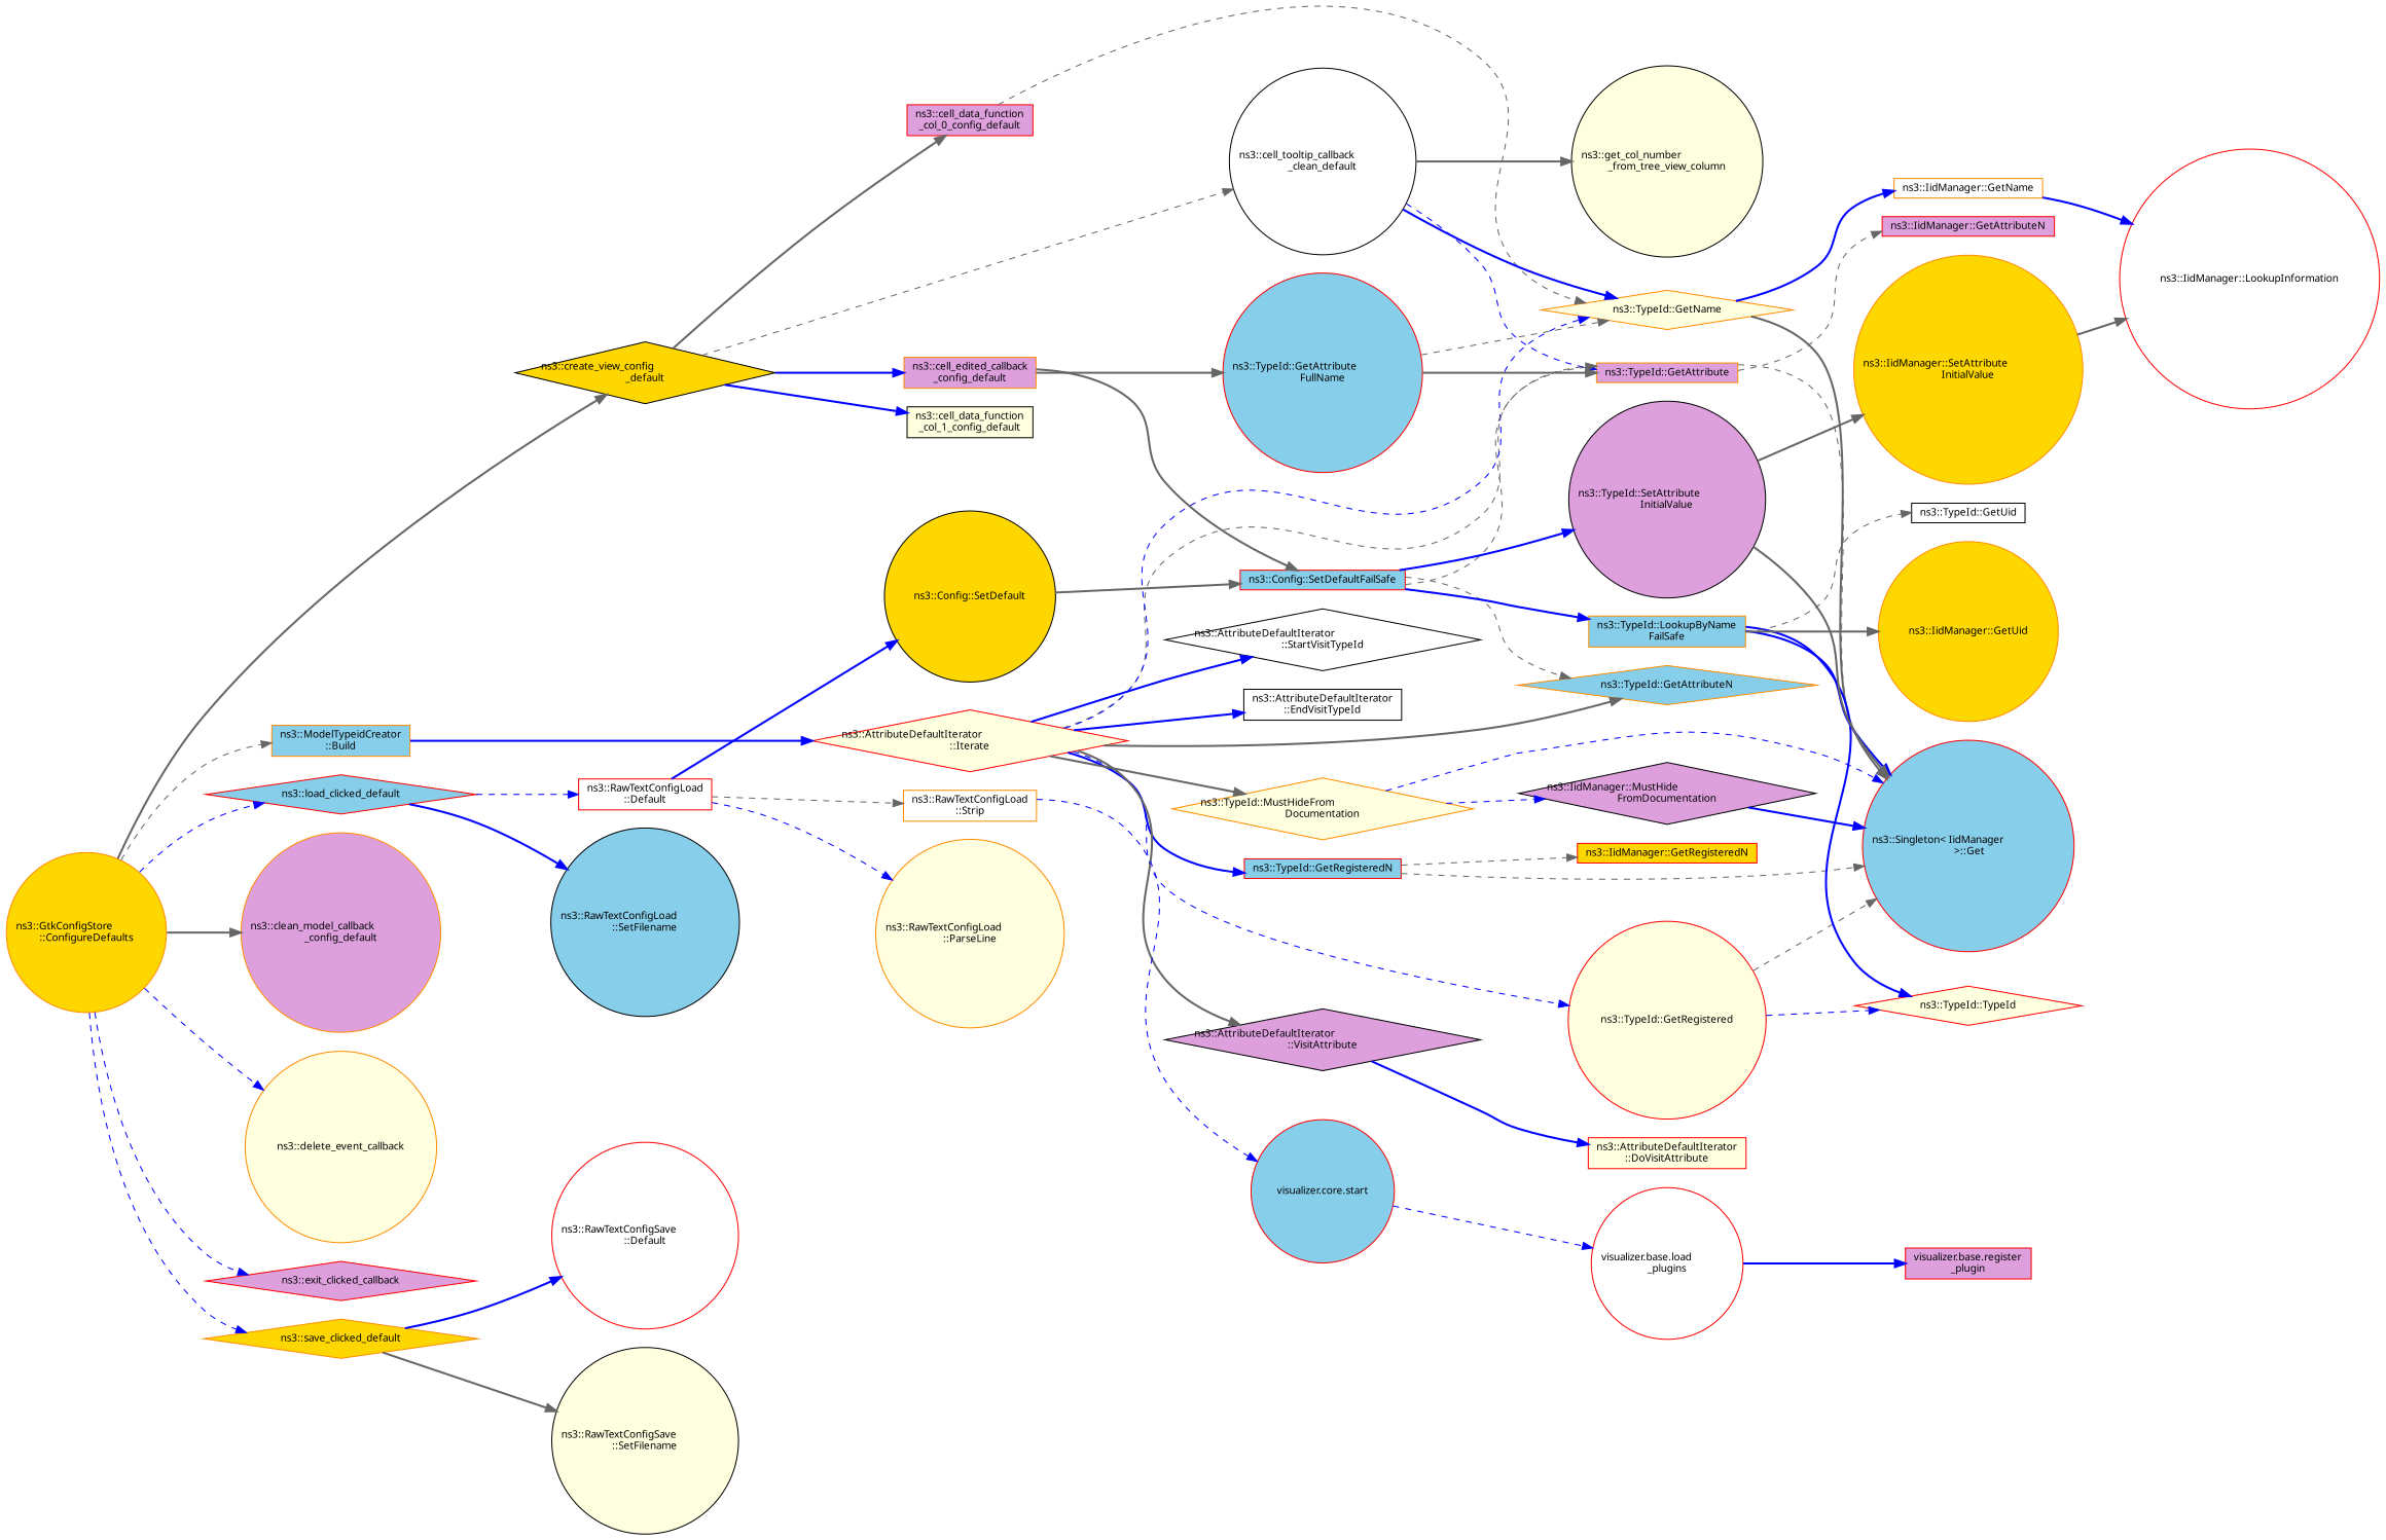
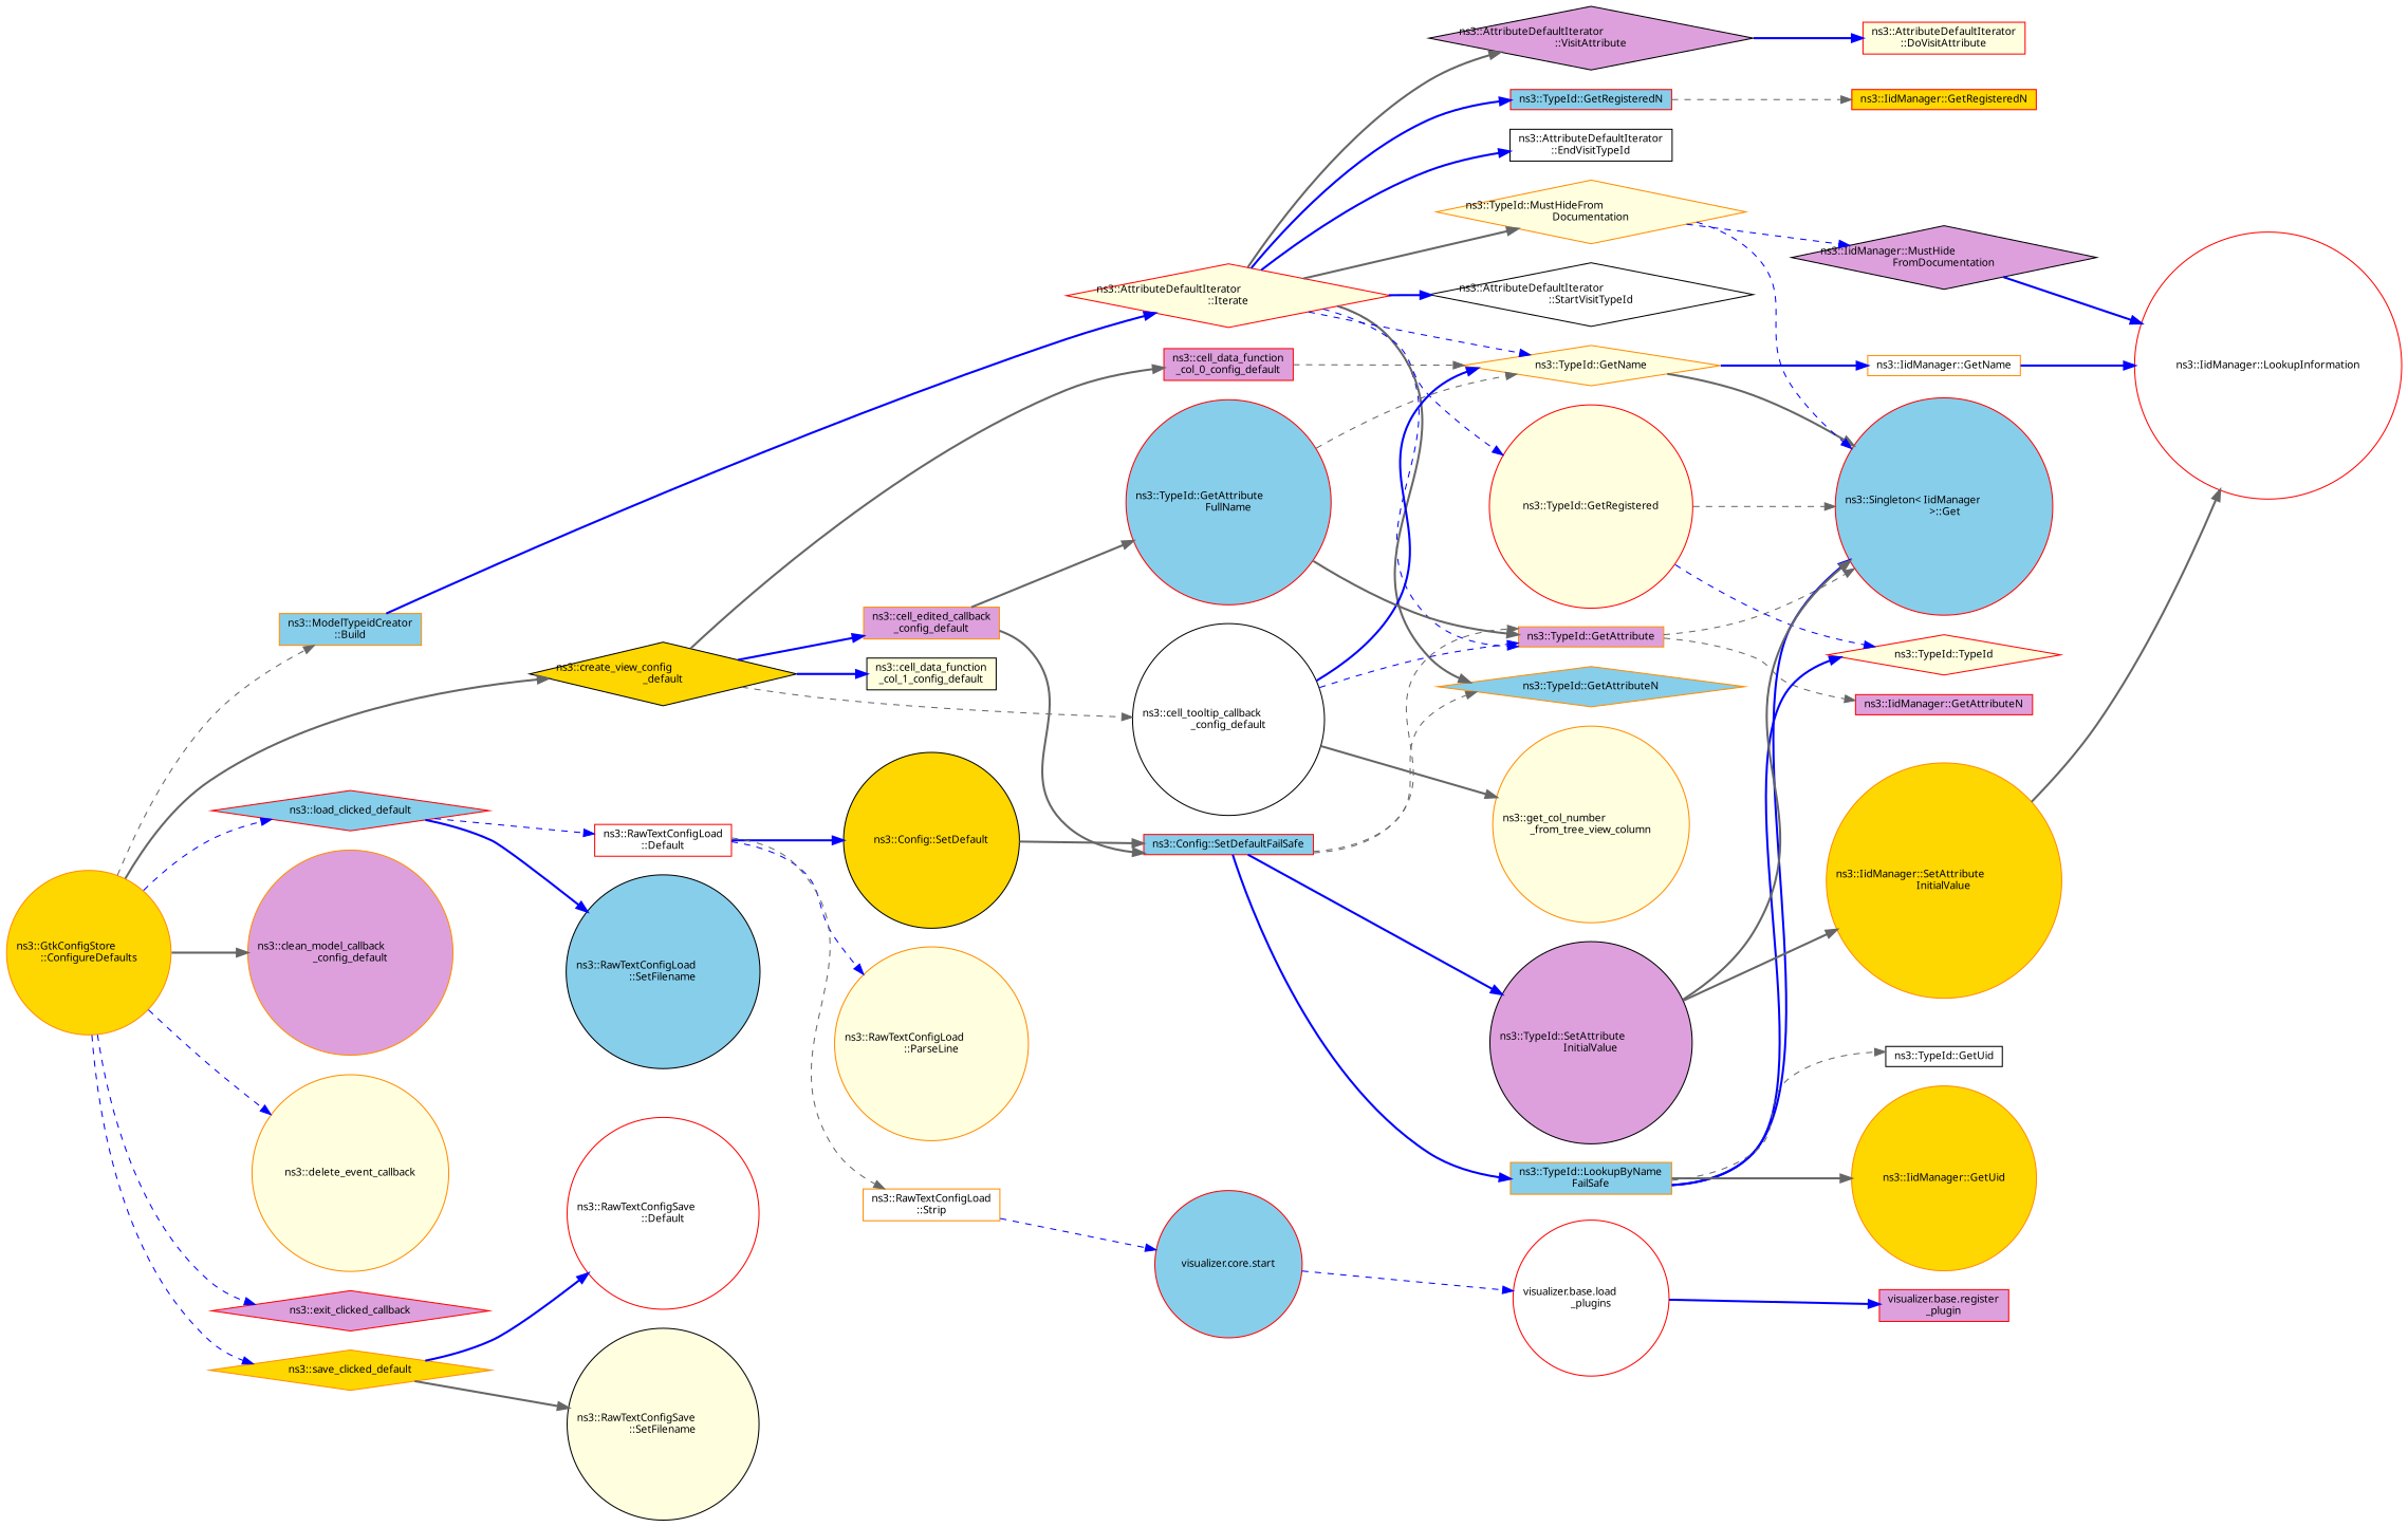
  digraph {
    fontname="Noto Sans"
    rankdir=LR
    node [color=red fillcolor=lightyellow fontname="Noto Sans" fontsize=10 shape=circle style=filled]
    edge [color=blue fontname="Noto Sans" fontsize=10 labelfontname=Helvetica labelfontsize=10 style=bold]
    n1 [color=darkorange fillcolor=gold fontcolor=black height=0.2 label="ns3::GtkConfigStore\l::ConfigureDefaults" width=0.4]
    n2 [color=darkorange fillcolor=skyblue height=0.2 label="ns3::ModelTypeidCreator\l::Build" shape=box width=0.4]
    n3 [color=darkorange fillcolor=plum height=0.2 label="ns3::clean_model_callback\l_config_default" width=0.4]
    n4 [color=black fillcolor=gold height=0.2 label="ns3::create_view_config\l_default" shape=diamond width=0.4]
    n5 [color=darkorange height=0.2 label="ns3::delete_event_callback" width=0.4]
    n6 [fillcolor=plum height=0.2 label="ns3::exit_clicked_callback" shape=diamond width=0.4]
    n7 [fillcolor=skyblue height=0.2 label="ns3::load_clicked_default" shape=diamond width=0.4]
    n8 [color=darkorange fillcolor=gold height=0.2 label="ns3::save_clicked_default" shape=diamond width=0.4]
    n9 [height=0.2 label="ns3::AttributeDefaultIterator\l::Iterate" shape=diamond width=0.4]
    n10 [fillcolor=plum height=0.2 label="ns3::cell_data_function\l_col_0_config_default" shape=box width=0.4]
    n11 [color=black height=0.2 label="ns3::cell_data_function\l_col_1_config_default" shape=box width=0.4]
    n12 [color=darkorange fillcolor=plum height=0.2 label="ns3::cell_edited_callback\l_config_default" shape=box width=0.4]
-   n13 [color=black fillcolor=white height=0.2 label="ns3::cell_tooltip_callback\l_clean_default" width=0.4]
+   n13 [color=black fillcolor=white height=0.2 label="ns3::cell_tooltip_callback\l_config_default" width=0.4]
    n14 [fillcolor=white height=0.2 label="ns3::RawTextConfigLoad\l::Default" shape=box width=0.4]
    n15 [color=black fillcolor=skyblue height=0.2 label="ns3::RawTextConfigLoad\l::SetFilename" width=0.4]
    n16 [fillcolor=white height=0.2 label="ns3::RawTextConfigSave\l::Default" width=0.4]
    n17 [color=black height=0.2 label="ns3::RawTextConfigSave\l::SetFilename" width=0.4]
    n18 [color=black fillcolor=white height=0.2 label="ns3::AttributeDefaultIterator\l::EndVisitTypeId" shape=box width=0.4]
    n19 [color=darkorange fillcolor=plum height=0.2 label="ns3::TypeId::GetAttribute" shape=box width=0.4]
    n20 [color=darkorange fillcolor=skyblue height=0.2 label="ns3::TypeId::GetAttributeN" shape=diamond width=0.4]
    n21 [color=darkorange height=0.2 label="ns3::TypeId::GetName" shape=diamond width=0.4]
    n22 [height=0.2 label="ns3::TypeId::GetRegistered" width=0.4]
    n23 [fillcolor=skyblue height=0.2 label="ns3::TypeId::GetRegisteredN" shape=box width=0.4]
    n24 [color=darkorange height=0.2 label="ns3::TypeId::MustHideFrom\lDocumentation" shape=diamond width=0.4]
    n25 [color=black fillcolor=white height=0.2 label="ns3::AttributeDefaultIterator\l::StartVisitTypeId" shape=diamond width=0.4]
    n26 [color=black fillcolor=plum height=0.2 label="ns3::AttributeDefaultIterator\l::VisitAttribute" shape=diamond width=0.4]
    n27 [fillcolor=skyblue height=0.2 label="ns3::Singleton\< IidManager\l \>::Get" width=0.4]
    n28 [fillcolor=plum height=0.2 label="ns3::IidManager::GetAttributeN" shape=box width=0.4]
    n29 [color=darkorange fillcolor=white height=0.2 label="ns3::IidManager::GetName" shape=box width=0.4]
    n30 [height=0.2 label="ns3::TypeId::TypeId" shape=diamond width=0.4]
    n31 [fillcolor=gold height=0.2 label="ns3::IidManager::GetRegisteredN" shape=box width=0.4]
    n32 [color=black fillcolor=plum height=0.2 label="ns3::IidManager::MustHide\lFromDocumentation" shape=diamond width=0.4]
    n33 [height=0.2 label="ns3::AttributeDefaultIterator\l::DoVisitAttribute" shape=box width=0.4]
    n34 [fillcolor=white height=0.2 label="ns3::IidManager::LookupInformation" width=0.4]
    n35 [fillcolor=skyblue height=0.2 label="ns3::TypeId::GetAttribute\lFullName" width=0.4]
    n36 [fillcolor=skyblue height=0.2 label="ns3::Config::SetDefaultFailSafe" shape=box width=0.4]
-   n37 [color=black height=0.2 label="ns3::get_col_number\l_from_tree_view_column" width=0.4]
+   n37 [color=darkorange height=0.2 label="ns3::get_col_number\l_from_tree_view_column" width=0.4]
    n38 [color=darkorange fillcolor=skyblue height=0.2 label="ns3::TypeId::LookupByName\lFailSafe" shape=box width=0.4]
    n39 [color=black fillcolor=plum height=0.2 label="ns3::TypeId::SetAttribute\lInitialValue" width=0.4]
    n40 [color=darkorange fillcolor=gold height=0.2 label="ns3::IidManager::GetUid" width=0.4]
    n41 [color=black fillcolor=white height=0.2 label="ns3::TypeId::GetUid" shape=box width=0.4]
    n42 [color=darkorange fillcolor=gold height=0.2 label="ns3::IidManager::SetAttribute\lInitialValue" width=0.4]
    n43 [color=darkorange height=0.2 label="ns3::RawTextConfigLoad\l::ParseLine" width=0.4]
    n44 [color=black fillcolor=gold height=0.2 label="ns3::Config::SetDefault" width=0.4]
    n45 [color=darkorange fillcolor=white height=0.2 label="ns3::RawTextConfigLoad\l::Strip" shape=box width=0.4]
    n46 [fillcolor=skyblue height=0.2 label="visualizer.core.start" width=0.4]
    n47 [fillcolor=white height=0.2 label="visualizer.base.load\l_plugins" width=0.4]
    n48 [fillcolor=plum height=0.2 label="visualizer.base.register\l_plugin" shape=box width=0.4]
    n1 -> n2 [color=gray40 style=dashed]
    n1 -> n3 [color=gray40]
    n1 -> n4 [color=gray40]
    n1 -> n5 [style=dashed]
    n1 -> n6 [style=dashed]
    n1 -> n7 [style=dashed]
    n1 -> n8 [style=dashed]
    n2 -> n9
    n4 -> n10 [color=gray40]
    n4 -> n11
    n4 -> n12
    n4 -> n13 [color=gray40 style=dashed]
    n7 -> n14 [style=dashed]
    n7 -> n15
    n8 -> n16
    n8 -> n17 [color=gray40]
    n9 -> n18
-   n9 -> n19 [color=gray40 style=dashed]
+   n9 -> n19 [style=dashed]
    n9 -> n20 [color=gray40]
    n9 -> n21 [style=dashed]
    n9 -> n22 [style=dashed]
    n9 -> n23
    n9 -> n24 [color=gray40]
    n9 -> n25
    n9 -> n26 [color=gray40]
    n10 -> n21 [color=gray40 style=dashed]
    n12 -> n35 [color=gray40]
    n12 -> n36 [color=gray40]
    n13 -> n19 [style=dashed]
    n13 -> n21
    n13 -> n37 [color=gray40]
    n14 -> n43 [style=dashed]
    n14 -> n44
    n14 -> n45 [color=gray40 style=dashed]
    n19 -> n27 [color=gray40 style=dashed]
    n19 -> n28 [color=gray40 style=dashed]
    n21 -> n27 [color=gray40]
    n21 -> n29
    n22 -> n27 [color=gray40 style=dashed]
    n22 -> n30 [style=dashed]
-   n23 -> n27 [color=gray40 style=dashed]
    n23 -> n31 [color=gray40 style=dashed]
    n24 -> n27 [style=dashed]
    n24 -> n32 [style=dashed]
    n26 -> n33
    n29 -> n34
-   n32 -> n27
+   n32 -> n34
    n35 -> n19 [color=gray40]
    n35 -> n21 [color=gray40 style=dashed]
    n36 -> n19 [color=gray40 style=dashed]
    n36 -> n20 [color=gray40 style=dashed]
    n36 -> n38
    n36 -> n39
    n38 -> n27
    n38 -> n30
    n38 -> n40 [color=gray40]
    n38 -> n41 [color=gray40 style=dashed]
    n39 -> n27 [color=gray40]
    n39 -> n42 [color=gray40]
    n42 -> n34 [color=gray40]
    n44 -> n36 [color=gray40]
    n45 -> n46 [style=dashed]
    n46 -> n47 [style=dashed]
    n47 -> n48
  }
